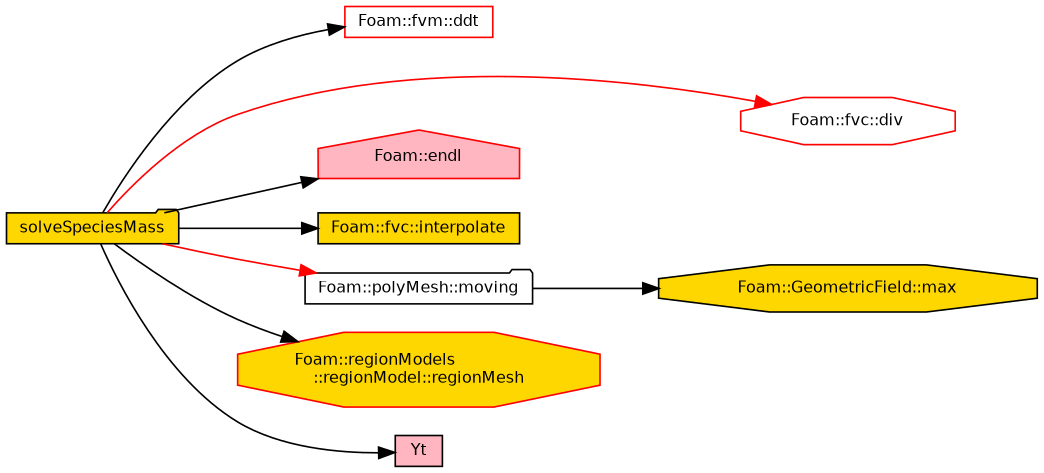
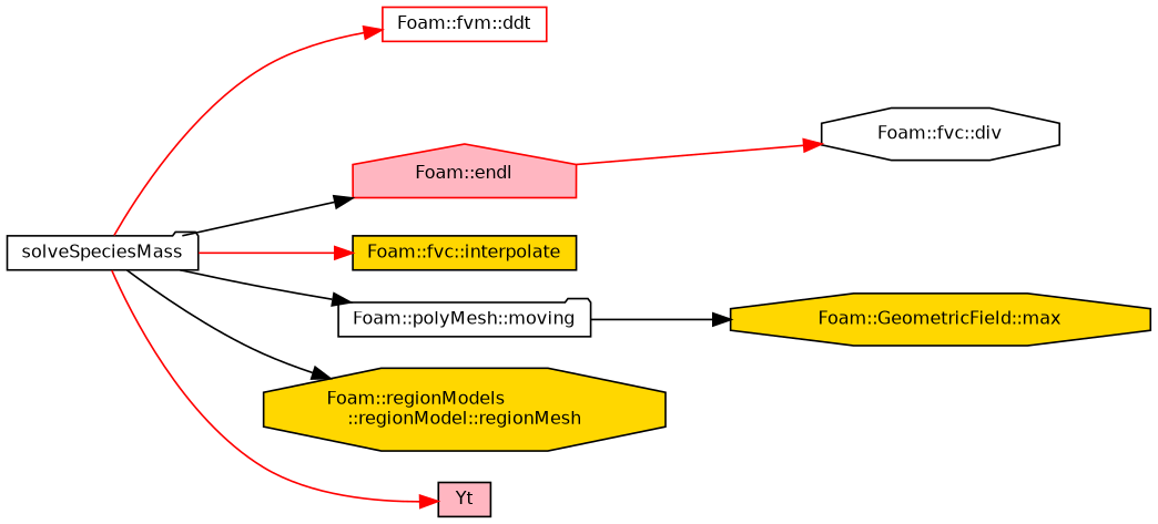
  digraph {
    rankdir=LR
    node [color=black fillcolor=white fontname=Helvetica fontsize=10 shape=box style=filled]
    edge [color=black fontname=Helvetica fontsize=10 labelfontname=Helvetica labelfontsize=10 style=solid]
-   n1 [fillcolor=gold fontcolor=black height=0.2 label=solveSpeciesMass shape=folder width=0.4]
+   n1 [fontcolor=black height=0.2 label=solveSpeciesMass shape=folder width=0.4]
    n2 [color=red height=0.2 label="Foam::fvm::ddt" width=0.4]
-   n3 [color=red height=0.2 label="Foam::fvc::div" shape=octagon width=0.4]
+   n3 [height=0.2 label="Foam::fvc::div" shape=octagon width=0.4]
    n4 [color=red fillcolor=lightpink height=0.2 label="Foam::endl" shape=house width=0.4]
    n5 [fillcolor=gold height=0.2 label="Foam::fvc::interpolate" width=0.4]
    n6 [height=0.2 label="Foam::polyMesh::moving" shape=folder width=0.4]
-   n7 [color=red fillcolor=gold height=0.2 label="Foam::regionModels\l::regionModel::regionMesh" shape=octagon width=0.4]
+   n7 [fillcolor=gold height=0.2 label="Foam::regionModels\l::regionModel::regionMesh" shape=octagon width=0.4]
    n8 [fillcolor=lightpink height=0.2 label=Yt width=0.4]
    n9 [fillcolor=gold height=0.2 label="Foam::GeometricField::max" shape=octagon width=0.4]
-   n1 -> n2
-   n1 -> n3 [color=red]
+   n1 -> n2 [color=red]
+   n4 -> n3 [color=red]
    n1 -> n4
-   n1 -> n5
-   n1 -> n6 [color=red]
+   n1 -> n5 [color=red]
+   n1 -> n6
    n1 -> n7
-   n1 -> n8
+   n1 -> n8 [color=red]
    n6 -> n9
  }
